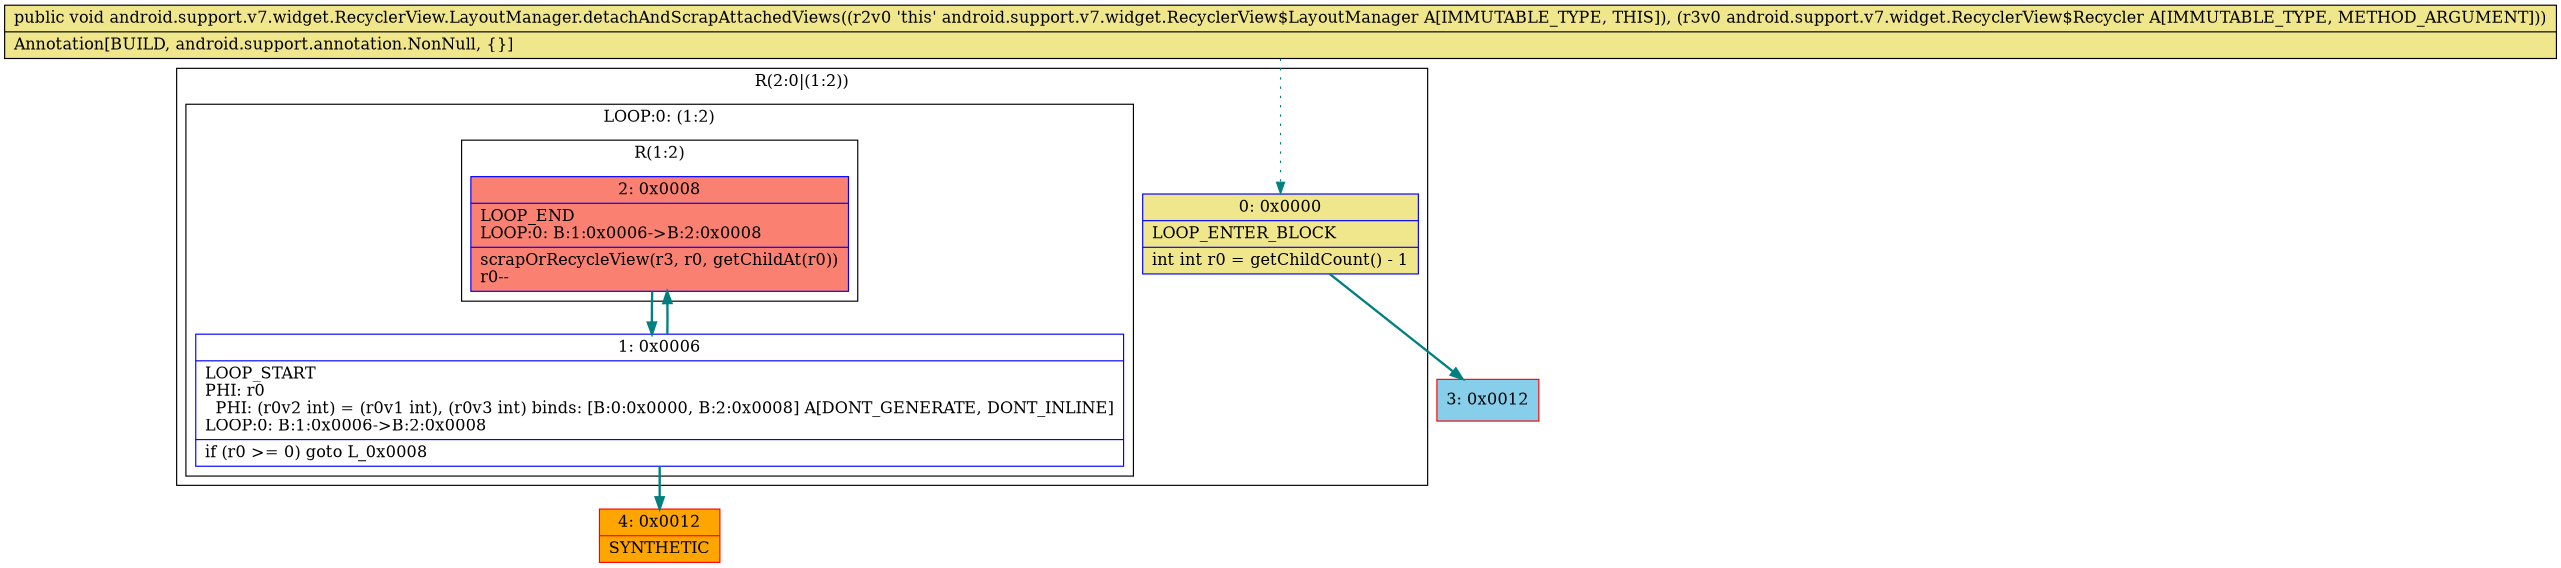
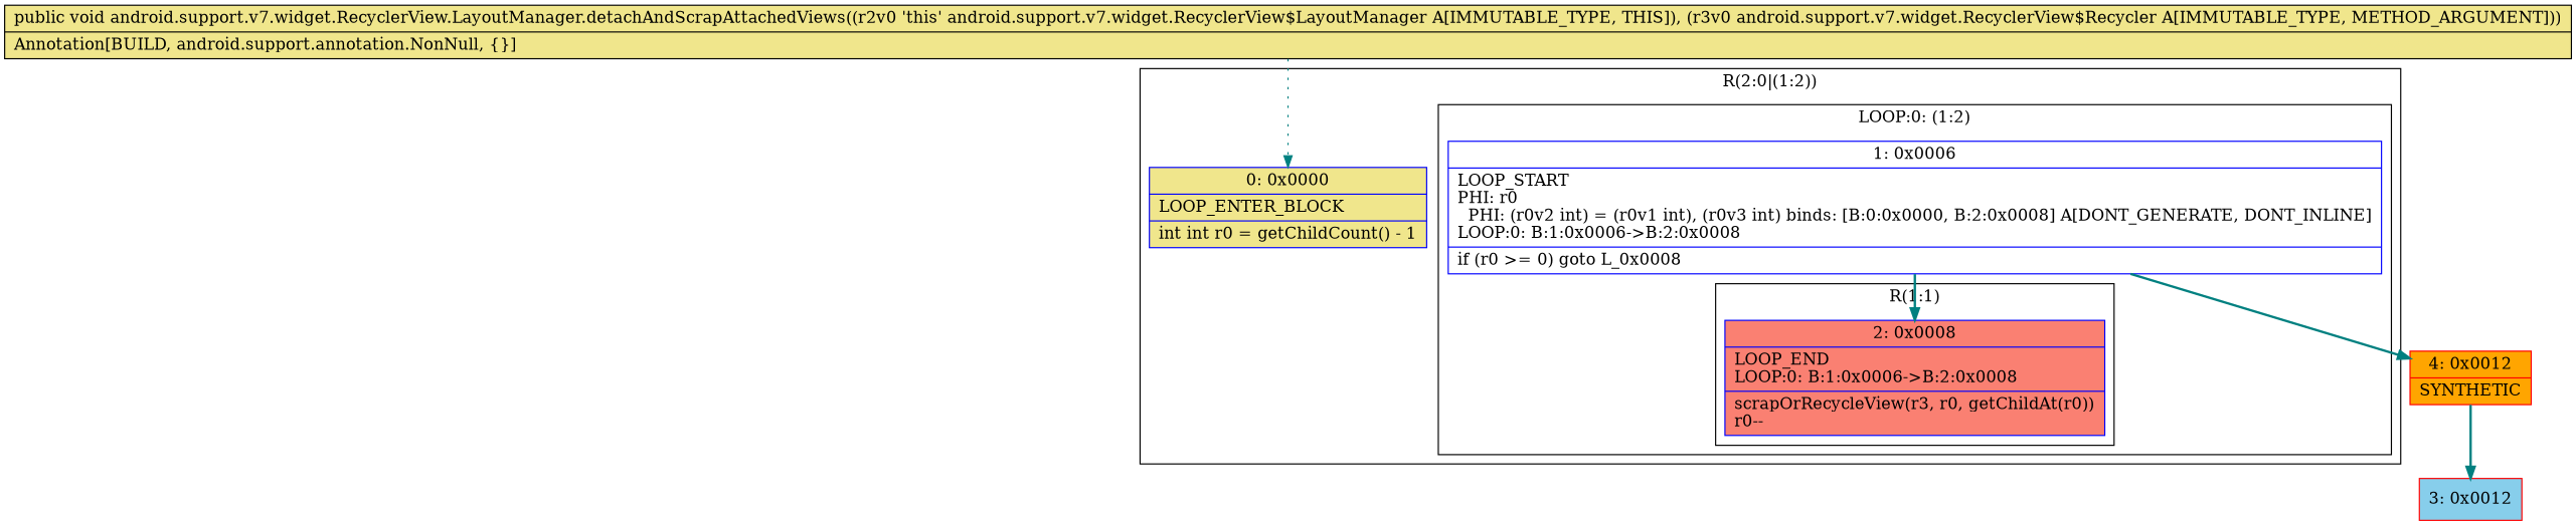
  digraph {
    node [color=blue fillcolor=khaki shape=record style=filled]
    edge [color=teal style=bold]
    n1 [fillcolor=salmon label="{2\:\ 0x0008|LOOP_END\lLOOP:0: B:1:0x0006\-\>B:2:0x0008\l|scrapOrRecycleView(r3, r0, getChildAt(r0))\lr0\-\-\l}"]
    n2 [fillcolor=white label="{1\:\ 0x0006|LOOP_START\lPHI: r0 \l  PHI: (r0v2 int) = (r0v1 int), (r0v3 int) binds: [B:0:0x0000, B:2:0x0008] A[DONT_GENERATE, DONT_INLINE]\lLOOP:0: B:1:0x0006\-\>B:2:0x0008\l|if (r0 \>= 0) goto L_0x0008\l}"]
    n3 [label="{0\:\ 0x0000|LOOP_ENTER_BLOCK\l|int int r0 = getChildCount() \- 1\l}"]
    n4 [color=red fillcolor=orange label="{4\:\ 0x0012|SYNTHETIC\l}"]
    n5 [color=red fillcolor=skyblue label="{3\:\ 0x0012}"]
    n6 [label="{public void android.support.v7.widget.RecyclerView.LayoutManager.detachAndScrapAttachedViews((r2v0 'this' android.support.v7.widget.RecyclerView$LayoutManager A[IMMUTABLE_TYPE, THIS]), (r3v0 android.support.v7.widget.RecyclerView$Recycler A[IMMUTABLE_TYPE, METHOD_ARGUMENT]))  | Annotation[BUILD, android.support.annotation.NonNull, \{\}]\l}" color=""]
    subgraph cluster_1 {
      label="R(2:0|(1:2))"
      n3
      subgraph cluster_2 {
        label="LOOP:0: (1:2)"
        n2
        subgraph cluster_3 {
-         label="R(1:2)"
+         label="R(1:1)"
          n1
        }
      }
    }
-   n1 -> n2
    n2 -> n1
    n2 -> n4
-   n3 -> n5
+   n4 -> n5
    n6 -> n3 [style=dotted]
  }
